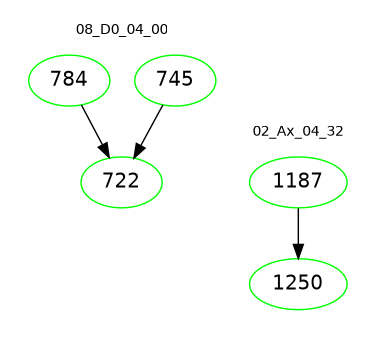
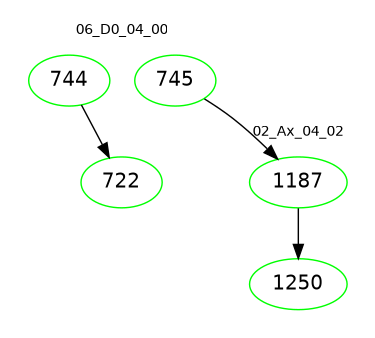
  digraph {
    fontname="DejaVu Sans"
    node [color=green fontname="DejaVu Sans"]
    edge [color=black fontname="DejaVu Sans"]
    n1 [label=1187]
    n2 [label=1250]
    n3 [label=745]
    n4 [label=722]
-   n5 [label=784]
+   n5 [label=744]
    subgraph cluster_1 {
      color=white
      fontsize=10
-     label="02_Ax_04_32"
+     label="02_Ax_04_02"
      n1
      n2
    }
    subgraph cluster_2 {
      color=white
      fontsize=10
-     label="08_D0_04_00"
+     label="06_D0_04_00"
      n3
      n4
      n5
    }
    n1 -> n2
-   n3 -> n4
+   n3 -> n1
    n5 -> n4
  }
